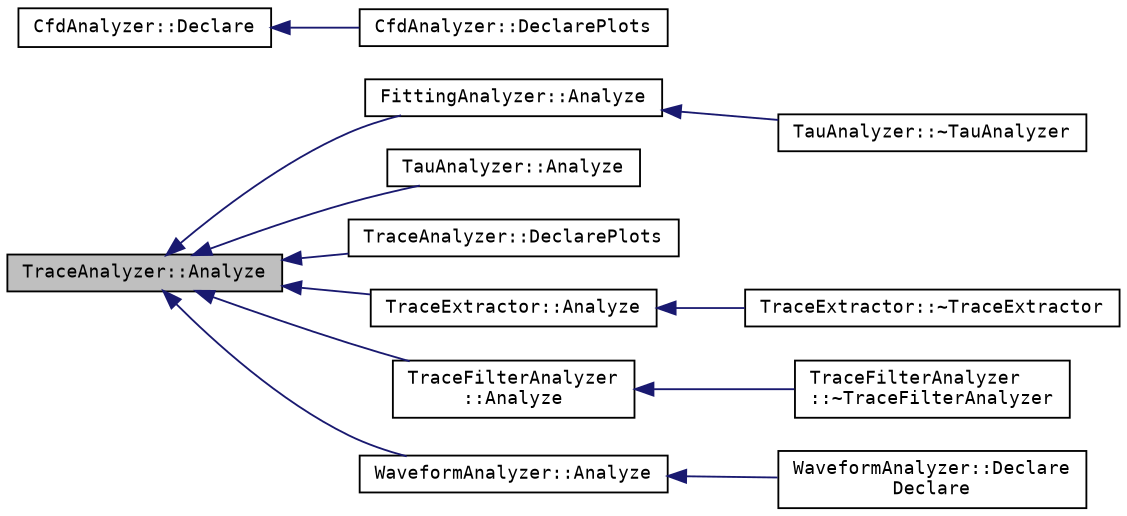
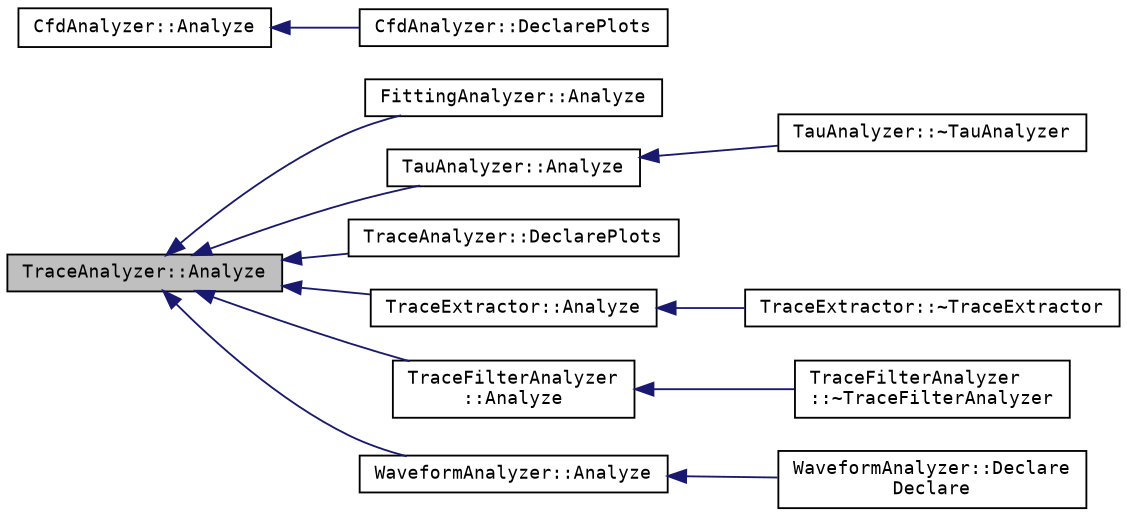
  digraph {
    fontname="DejaVu Sans Mono"
    rankdir=LR
    node [color=black fillcolor=white fontname="DejaVu Sans Mono" fontsize=10 shape=record style=filled]
    edge [color=midnightblue dir=back fontname="DejaVu Sans Mono" fontsize=10 labelfontname=Helvetica labelfontsize=10 style=solid]
    n1 [fillcolor=grey75 fontcolor=black height=0.2 label="TraceAnalyzer::Analyze" width=0.4]
    n2 [height=0.2 label="FittingAnalyzer::Analyze" width=0.4]
    n3 [height=0.2 label="TauAnalyzer::Analyze" width=0.4]
    n4 [height=0.2 label="TraceAnalyzer::DeclarePlots" width=0.4]
    n5 [height=0.2 label="TraceExtractor::Analyze" width=0.4]
    n6 [height=0.2 label="TraceFilterAnalyzer\l::Analyze" width=0.4]
    n7 [height=0.2 label="WaveformAnalyzer::Analyze" width=0.4]
-   n8 [height=0.2 label="CfdAnalyzer::Declare" width=0.4]
+   n8 [height=0.2 label="CfdAnalyzer::Analyze" width=0.4]
    n9 [height=0.2 label="CfdAnalyzer::DeclarePlots" width=0.4]
    n10 [height=0.2 label="TauAnalyzer::~TauAnalyzer" width=0.4]
    n11 [height=0.2 label="TraceExtractor::~TraceExtractor" width=0.4]
    n12 [height=0.2 label="TraceFilterAnalyzer\l::~TraceFilterAnalyzer" width=0.4]
    n13 [height=0.2 label="WaveformAnalyzer::Declare\lDeclare" width=0.4]
    n1 -> n2
    n1 -> n3
    n1 -> n4
    n1 -> n5
    n1 -> n6
    n1 -> n7
-   n2 -> n10
+   n3 -> n10
    n5 -> n11
    n6 -> n12
    n7 -> n13
    n8 -> n9
  }
